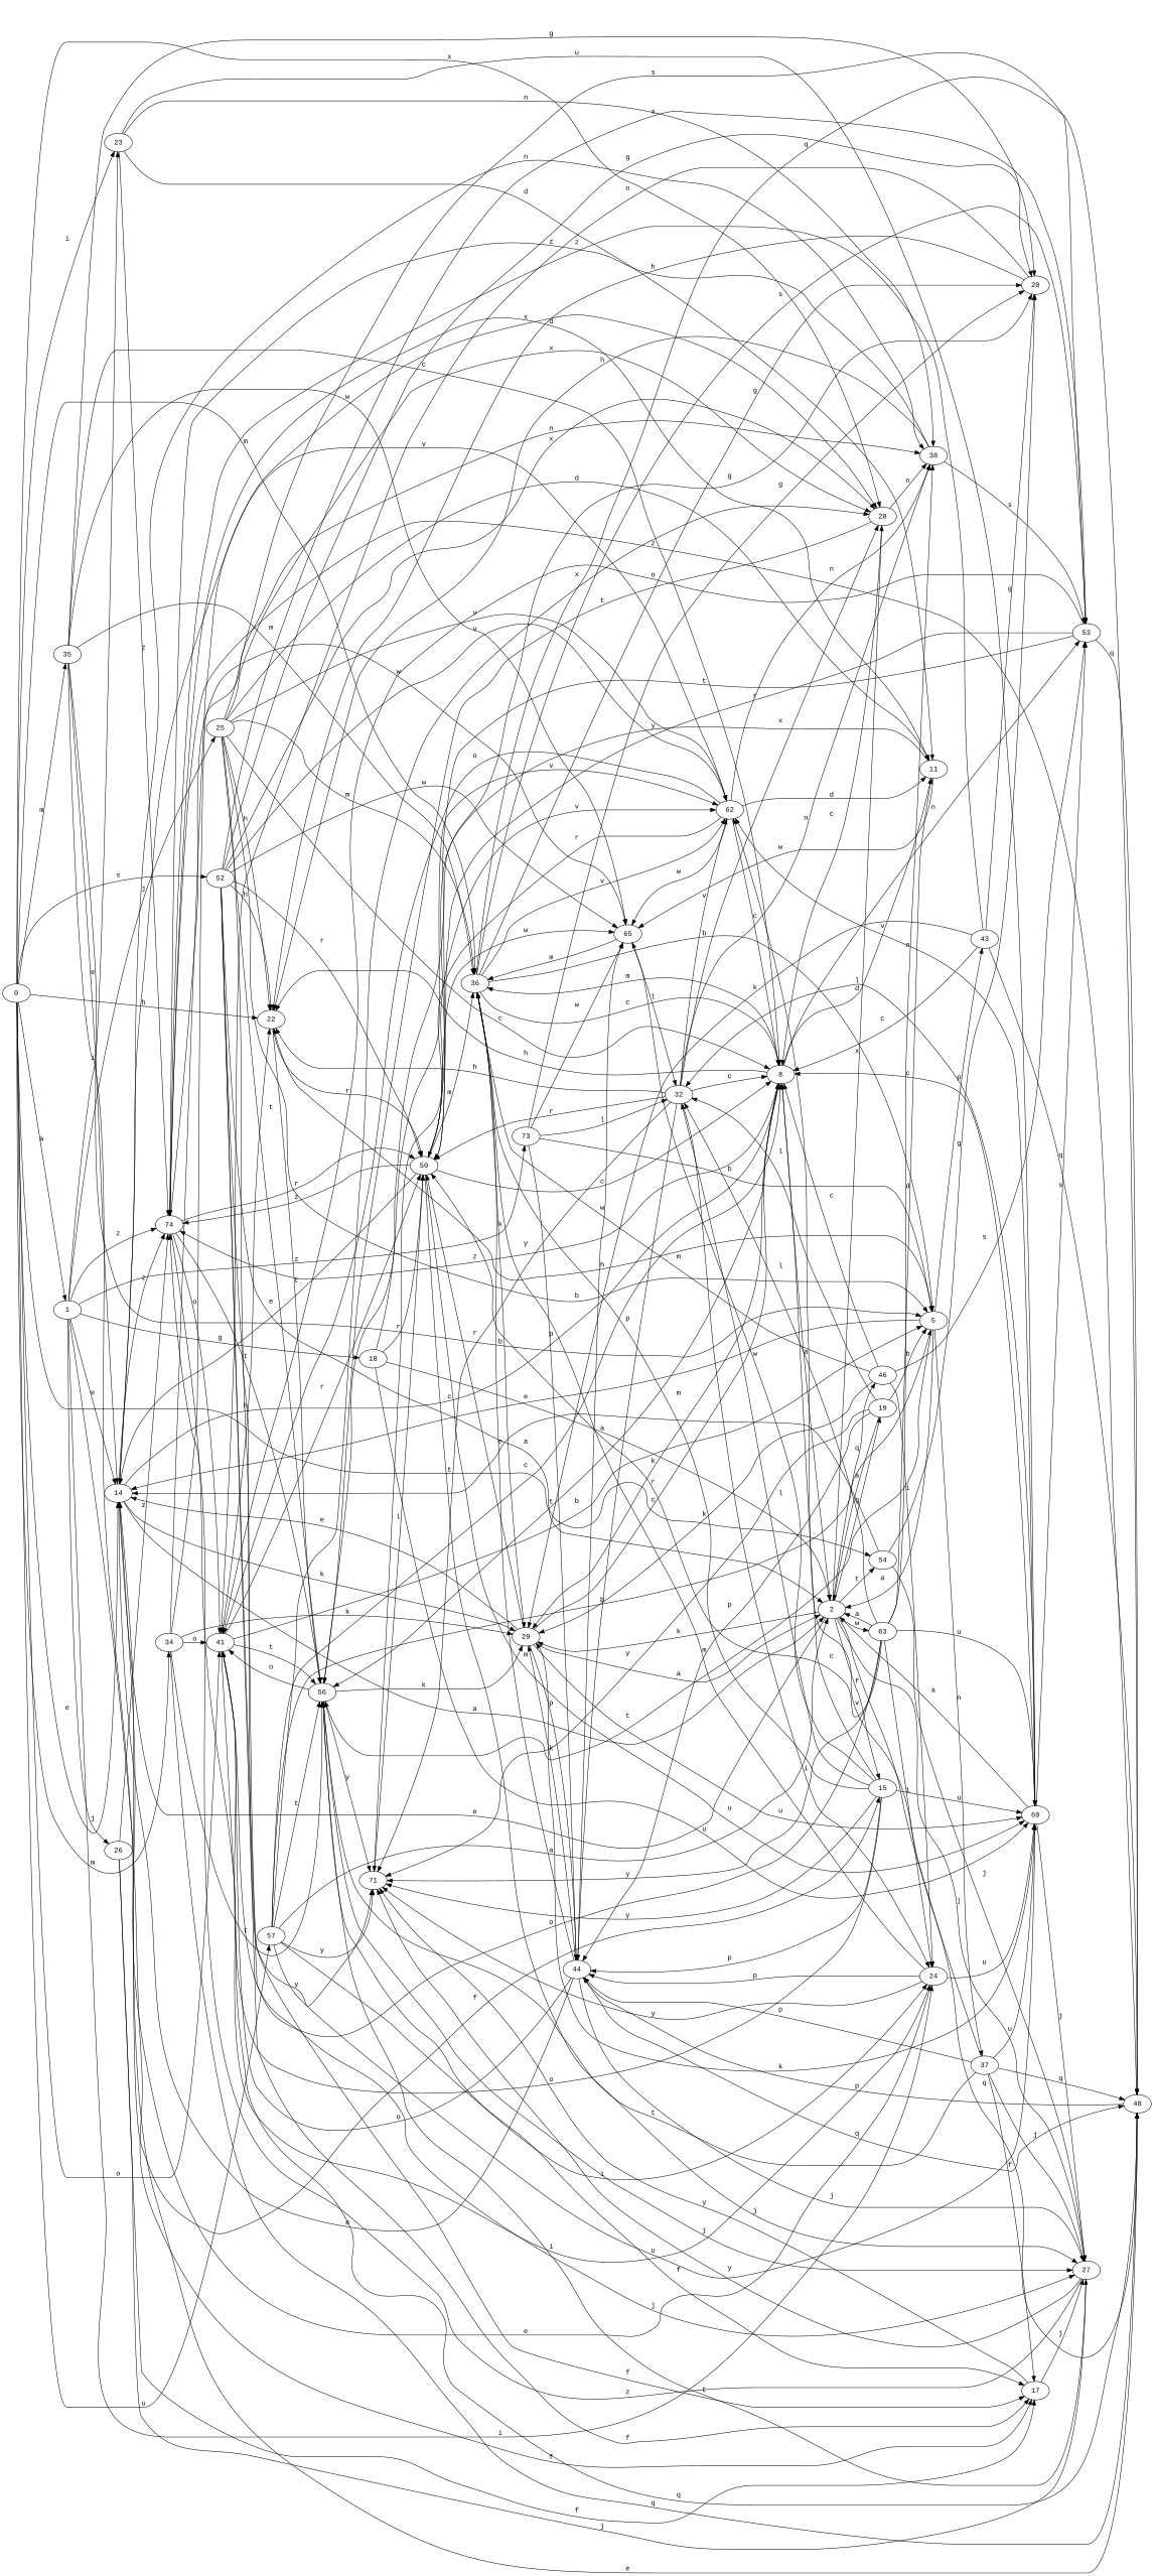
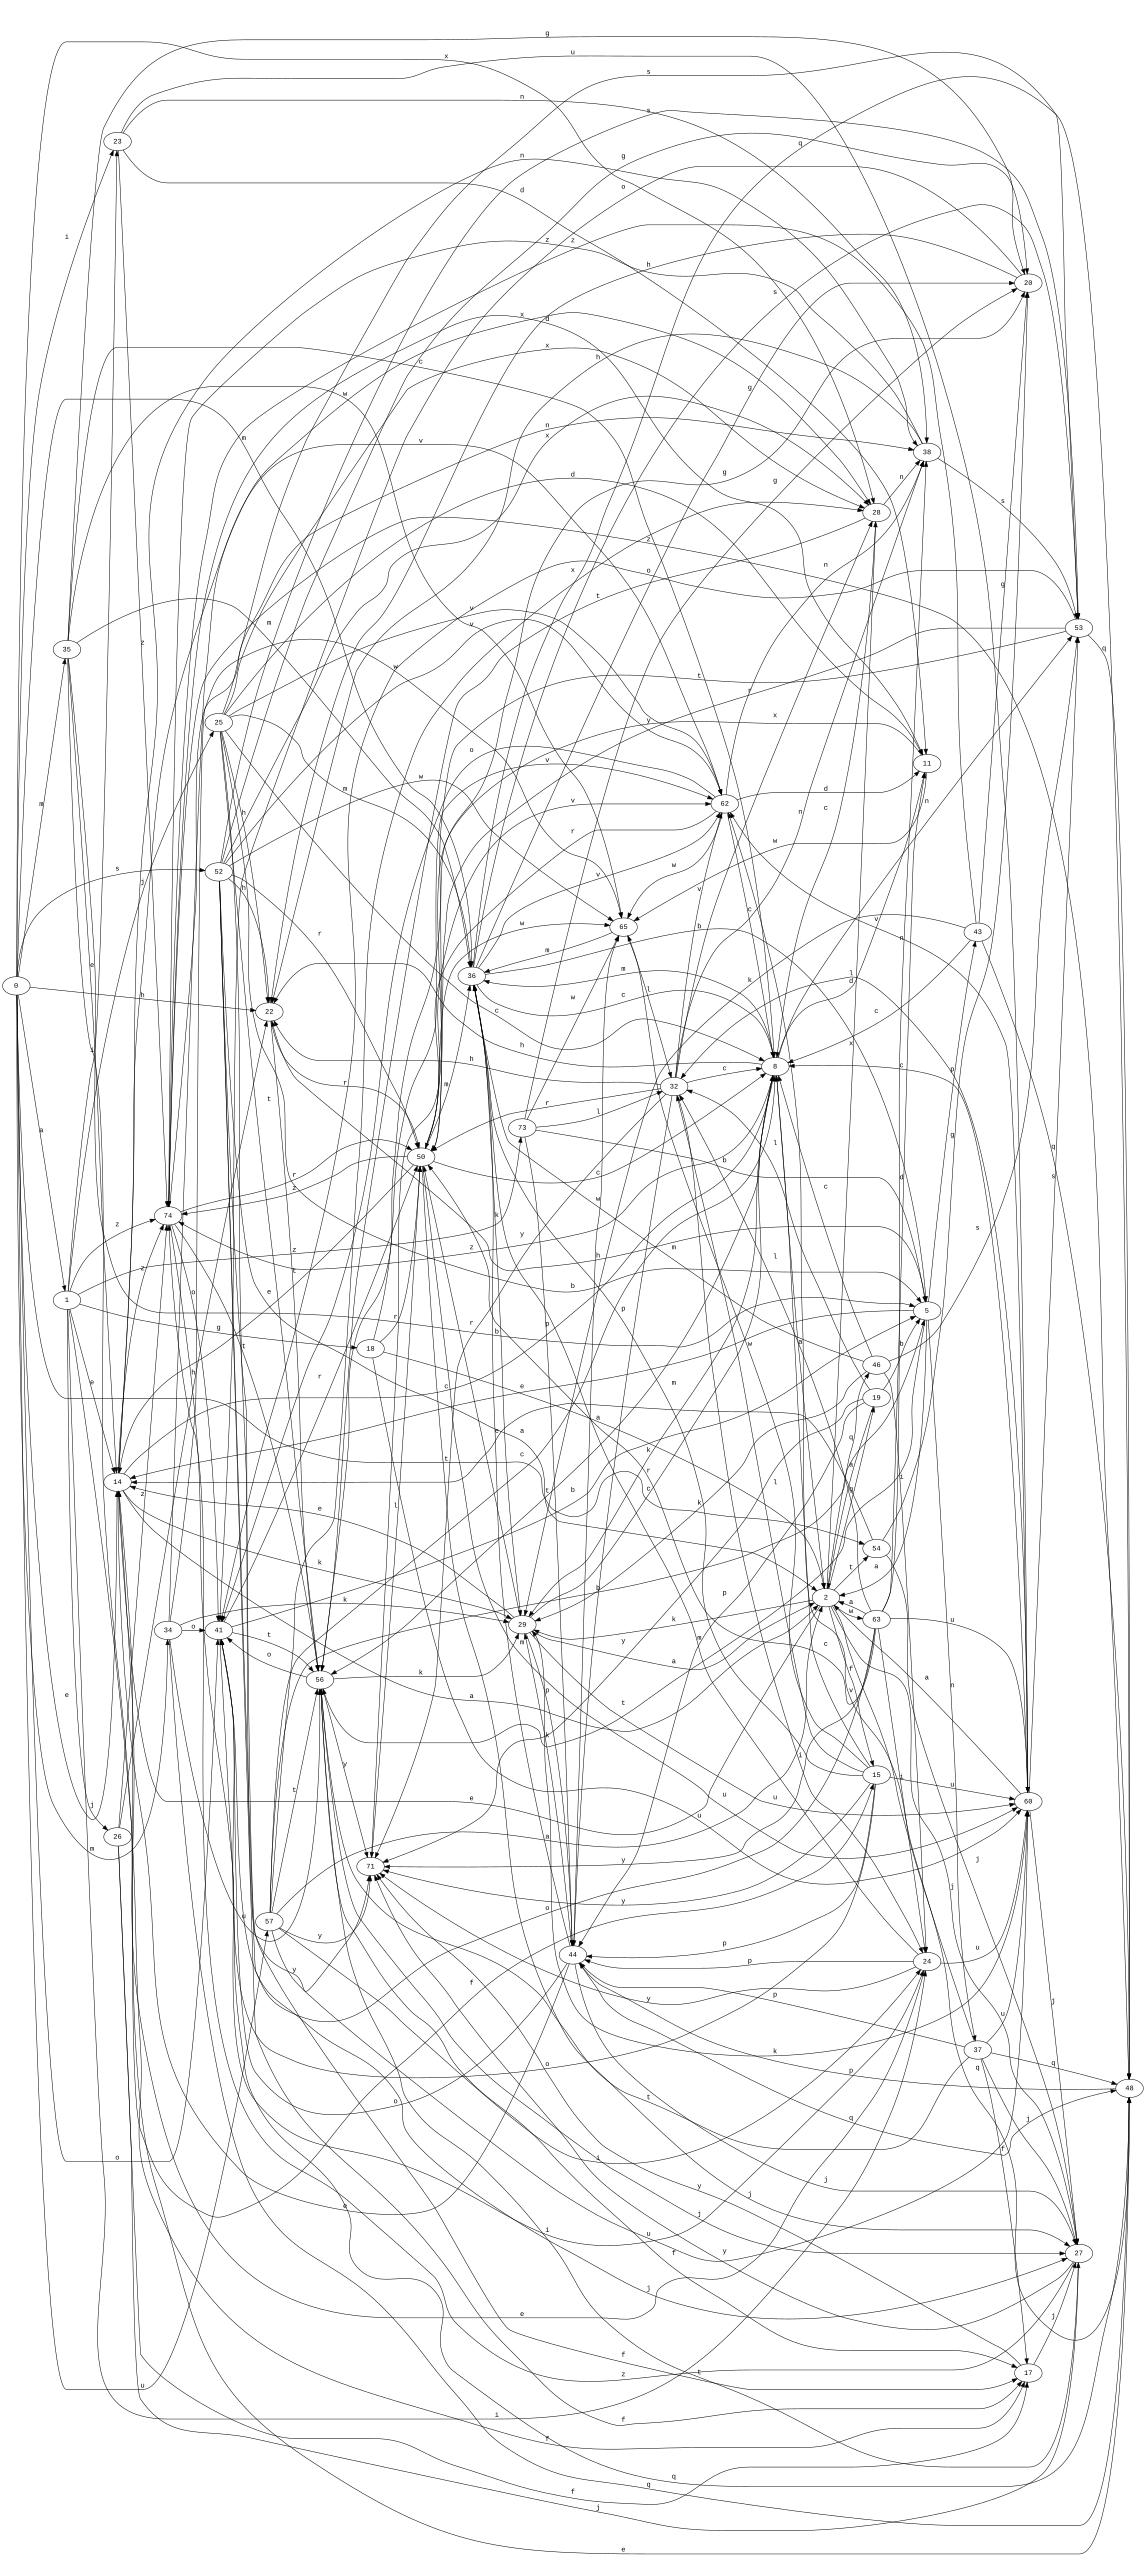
  strict digraph {
    fontname="Liberation Mono"
    rankdir=LR
    node [fontname="Liberation Mono"]
    edge [fontname="Liberation Mono"]
    0
    1
    14
    22
    23
    34
    35
    36
    41
    52
    54
    57
    n13 [label=28]
    15
    18
    24
    25
    26
    73
    74
    2
    29
    8
    38
    62
    56
    50
    11
    60
    48
    5
    65
    17
    20
    53
    27
    71
    32
    44
    19
    46
    63
    37
    43
    0 -> 1 [label=a]
    0 -> 14 [label=e]
    0 -> 22 [label=h]
    0 -> 23 [label=i]
    0 -> 34 [label=m]
    0 -> 35 [label=m]
    0 -> 36 [label=m]
    0 -> 41 [label=o]
    0 -> 52 [label=s]
    0 -> 54 [label=t]
    0 -> 57 [label=u]
    0 -> n13 [label=x]
    1 -> 14 [label=e]
    1 -> 23 [label=i]
    1 -> 15 [label=f]
    1 -> 18 [label=g]
    1 -> 24 [label=i]
    1 -> 25 [label=j]
    1 -> 26 [label=j]
    1 -> 73 [label=z]
    1 -> 74 [label=z]
    14 -> 74 [label=z]
    14 -> 2 [label=a]
    14 -> 29 [label=k]
    14 -> 8 [label=c]
    14 -> 38 [label=n]
    14 -> 62 [label=v]
    22 -> 56 [label=t]
    22 -> 50 [label=r]
    23 -> 74 [label=z]
    23 -> 38 [label=n]
    23 -> 11 [label=d]
    23 -> 60 [label=u]
    34 -> 41 [label=o]
    34 -> n13 [label=x]
    34 -> 29 [label=k]
    34 -> 38 [label=n]
-   34 -> 56 [label=t]
+   34 -> 56 [label=u]
    34 -> 48 [label=q]
    35 -> 14 [label=e]
    35 -> 36 [label=m]
    35 -> 8 [label=c]
    35 -> 5 [label=b]
    35 -> 65 [label=w]
    35 -> 17 [label=f]
    35 -> 20 [label=g]
    36 -> 29 [label=k]
    36 -> 8 [label=c]
    36 -> 62 [label=v]
    36 -> 48 [label=q]
    36 -> 5 [label=b]
    36 -> 20 [label=g]
    36 -> 53 [label=s]
    41 -> 56 [label=t]
    41 -> 50 [label=r]
    41 -> 48 [label=q]
    41 -> 5 [label=b]
    52 -> 22 [label=h]
    52 -> n13 [label=x]
    52 -> 2 [label=a]
    52 -> 62 [label=v]
    52 -> 50 [label=r]
    52 -> 65 [label=w]
    52 -> 17 [label=f]
    52 -> 20 [label=g]
    52 -> 53 [label=s]
    52 -> 27 [label=j]
    52 -> 71 [label=y]
    54 -> 14 [label=e]
    54 -> 20 [label=g]
    54 -> 27 [label=j]
    57 -> n13 [label=x]
    57 -> 24 [label=i]
    57 -> 2 [label=a]
    57 -> 8 [label=c]
    57 -> 56 [label=t]
    57 -> 60 [label=u]
    57 -> 5 [label=b]
    57 -> 71 [label=y]
    n13 -> 8 [label=c]
    n13 -> 38 [label=n]
    n13 -> 56 [label=t]
    15 -> 36 [label=m]
    15 -> 41 [label=o]
    15 -> 8 [label=c]
    15 -> 60 [label=u]
    15 -> 65 [label=w]
    15 -> 71 [label=y]
    15 -> 32 [label=l]
    15 -> 44 [label=p]
    18 -> 2 [label=a]
    18 -> 62 [label=v]
    18 -> 50 [label=r]
    18 -> 60 [label=u]
    24 -> 14 [label=e]
    24 -> 36 [label=m]
    24 -> 60 [label=u]
    24 -> 71 [label=y]
    24 -> 44 [label=p]
    25 -> 22 [label=h]
    25 -> 36 [label=m]
    25 -> n13 [label=x]
    25 -> 8 [label=c]
    25 -> 62 [label=v]
    25 -> 56 [label=t]
    25 -> 11 [label=d]
    25 -> 5 [label=b]
    25 -> 17 [label=f]
    25 -> 53 [label=s]
-   41 -> 22 [label=h]
+   26 -> 22 [label=h]
    26 -> 74 [label=z]
    26 -> 17 [label=f]
    26 -> 27 [label=j]
    73 -> 5 [label=b]
    73 -> 65 [label=w]
    73 -> 20 [label=g]
    73 -> 32 [label=l]
    73 -> 44 [label=p]
    74 -> 41 [label=o]
    74 -> 24 [label=i]
    74 -> 56 [label=t]
    74 -> 50 [label=r]
    74 -> 11 [label=d]
    74 -> 65 [label=w]
    2 -> 14 [label=e]
    2 -> 54 [label=t]
    2 -> n13 [label=x]
    2 -> 15 [label=f]
    2 -> 29 [label=k]
    2 -> 48 [label=q]
    2 -> 27 [label=j]
    2 -> 19 [label=g]
    2 -> 46 [label=q]
    2 -> 63 [label=w]
    29 -> 14 [label=e]
    29 -> 2 [label=a]
    29 -> 8 [label=c]
    29 -> 50 [label=r]
    29 -> 60 [label=u]
    29 -> 44 [label=p]
    8 -> 22 [label=h]
    8 -> 36 [label=m]
    8 -> 74 [label=z]
    8 -> 2 [label=a]
    8 -> 29 [label=k]
    8 -> 56 [label=t]
    8 -> 11 [label=d]
    8 -> 53 [label=n]
    38 -> 22 [label=h]
    38 -> 74 [label=z]
    38 -> 53 [label=s]
    62 -> 41 [label=o]
    62 -> 8 [label=c]
    62 -> 38 [label=n]
    62 -> 50 [label=r]
    62 -> 11 [label=d]
    62 -> 65 [label=w]
    56 -> 41 [label=o]
    56 -> 29 [label=k]
    56 -> 17 [label=f]
    56 -> 27 [label=j]
    56 -> 71 [label=y]
    50 -> 14 [label=e]
    50 -> 36 [label=m]
    50 -> 74 [label=z]
    50 -> 8 [label=c]
    50 -> 62 [label=v]
    50 -> 60 [label=u]
    50 -> 65 [label=w]
    50 -> 20 [label=g]
    50 -> 27 [label=j]
    11 -> 65 [label=w]
    11 -> 71 [label=y]
    60 -> 2 [label=a]
    60 -> 29 [label=k]
    60 -> 8 [label=c]
    60 -> 62 [label=v]
    60 -> 53 [label=s]
    60 -> 27 [label=j]
    60 -> 32 [label=l]
    48 -> 14 [label=e]
    48 -> 74 [label=z]
    48 -> 44 [label=p]
    5 -> 14 [label=e]
    5 -> 22 [label=h]
    5 -> 2 [label=a]
    5 -> 56 [label=t]
    5 -> 37 [label=n]
    5 -> 43 [label=p]
    65 -> 36 [label=m]
    65 -> 32 [label=l]
    17 -> 27 [label=j]
    17 -> 71 [label=y]
    20 -> 22 [label=h]
    20 -> 41 [label=o]
    53 -> 41 [label=o]
    53 -> 56 [label=t]
    53 -> 50 [label=r]
    53 -> 48 [label=q]
    27 -> 74 [label=z]
    27 -> 56 [label=t]
    27 -> 71 [label=y]
    71 -> 50 [label=l]
    32 -> 22 [label=h]
    32 -> n13 [label=x]
    32 -> 24 [label=i]
    32 -> 8 [label=c]
    32 -> 38 [label=n]
    32 -> 62 [label=v]
    32 -> 50 [label=r]
    32 -> 71 [label=y]
    32 -> 44 [label=p]
    44 -> 14 [label=e]
    44 -> 36 [label=m]
    44 -> 41 [label=o]
    44 -> 29 [label=k]
    44 -> 48 [label=q]
    44 -> 65 [label=w]
    44 -> 27 [label=j]
    19 -> 2 [label=a]
    19 -> 5 [label=b]
    19 -> 71 [label=y]
    19 -> 32 [label=l]
    19 -> 44 [label=p]
    46 -> 36 [label=m]
    46 -> 24 [label=i]
    46 -> 29 [label=k]
    46 -> 8 [label=c]
    46 -> 53 [label=s]
    63 -> 41 [label=o]
    63 -> 24 [label=i]
    63 -> 2 [label=a]
    63 -> 38 [label=n]
    63 -> 50 [label=r]
    63 -> 11 [label=d]
    63 -> 60 [label=u]
    63 -> 71 [label=y]
    63 -> 32 [label=l]
    37 -> 62 [label=v]
    37 -> 56 [label=t]
    37 -> 60 [label=u]
    37 -> 48 [label=q]
    37 -> 17 [label=f]
    37 -> 27 [label=j]
    37 -> 44 [label=p]
    43 -> 74 [label=z]
    43 -> 29 [label=k]
    43 -> 8 [label=c]
    43 -> 48 [label=q]
    43 -> 20 [label=g]
  }
